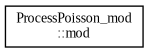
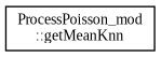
  digraph {
    rankdir=TB
    fontname="Liberation Serif"
-   n1 [color=black fillcolor=white fontname="Liberation Serif" fontsize=10 height=0.2 label="ProcessPoisson_mod\l::mod" shape=record style=filled width=0.4]
+   n1 [color=black fillcolor=white fontname="Liberation Serif" fontsize=10 height=0.2 label="ProcessPoisson_mod\l::getMeanKnn" shape=record style=filled width=0.4]
  }
